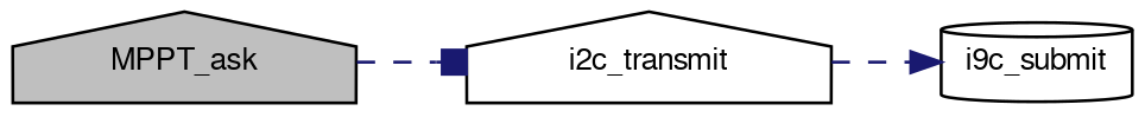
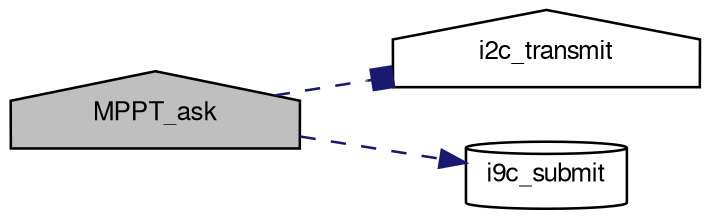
  digraph {
    rankdir=LR
    node [color=black fillcolor=white fontname=FreeSans fontsize=10 shape=house style=filled]
    edge [color=midnightblue fontname=FreeSans fontsize=10 labelfontname=FreeSans labelfontsize=10 style=dashed]
    n1 [fillcolor=grey75 fontcolor=black height=0.2 label=MPPT_ask width=0.4]
    n2 [height=0.2 label=i2c_transmit width=0.4]
    n3 [height=0.2 label=i9c_submit shape=cylinder width=0.4]
    n1 -> n2 [arrowhead=box]
-   n2 -> n3 [arrowhead=normal]
+   n1 -> n3 [arrowhead=normal]
  }
